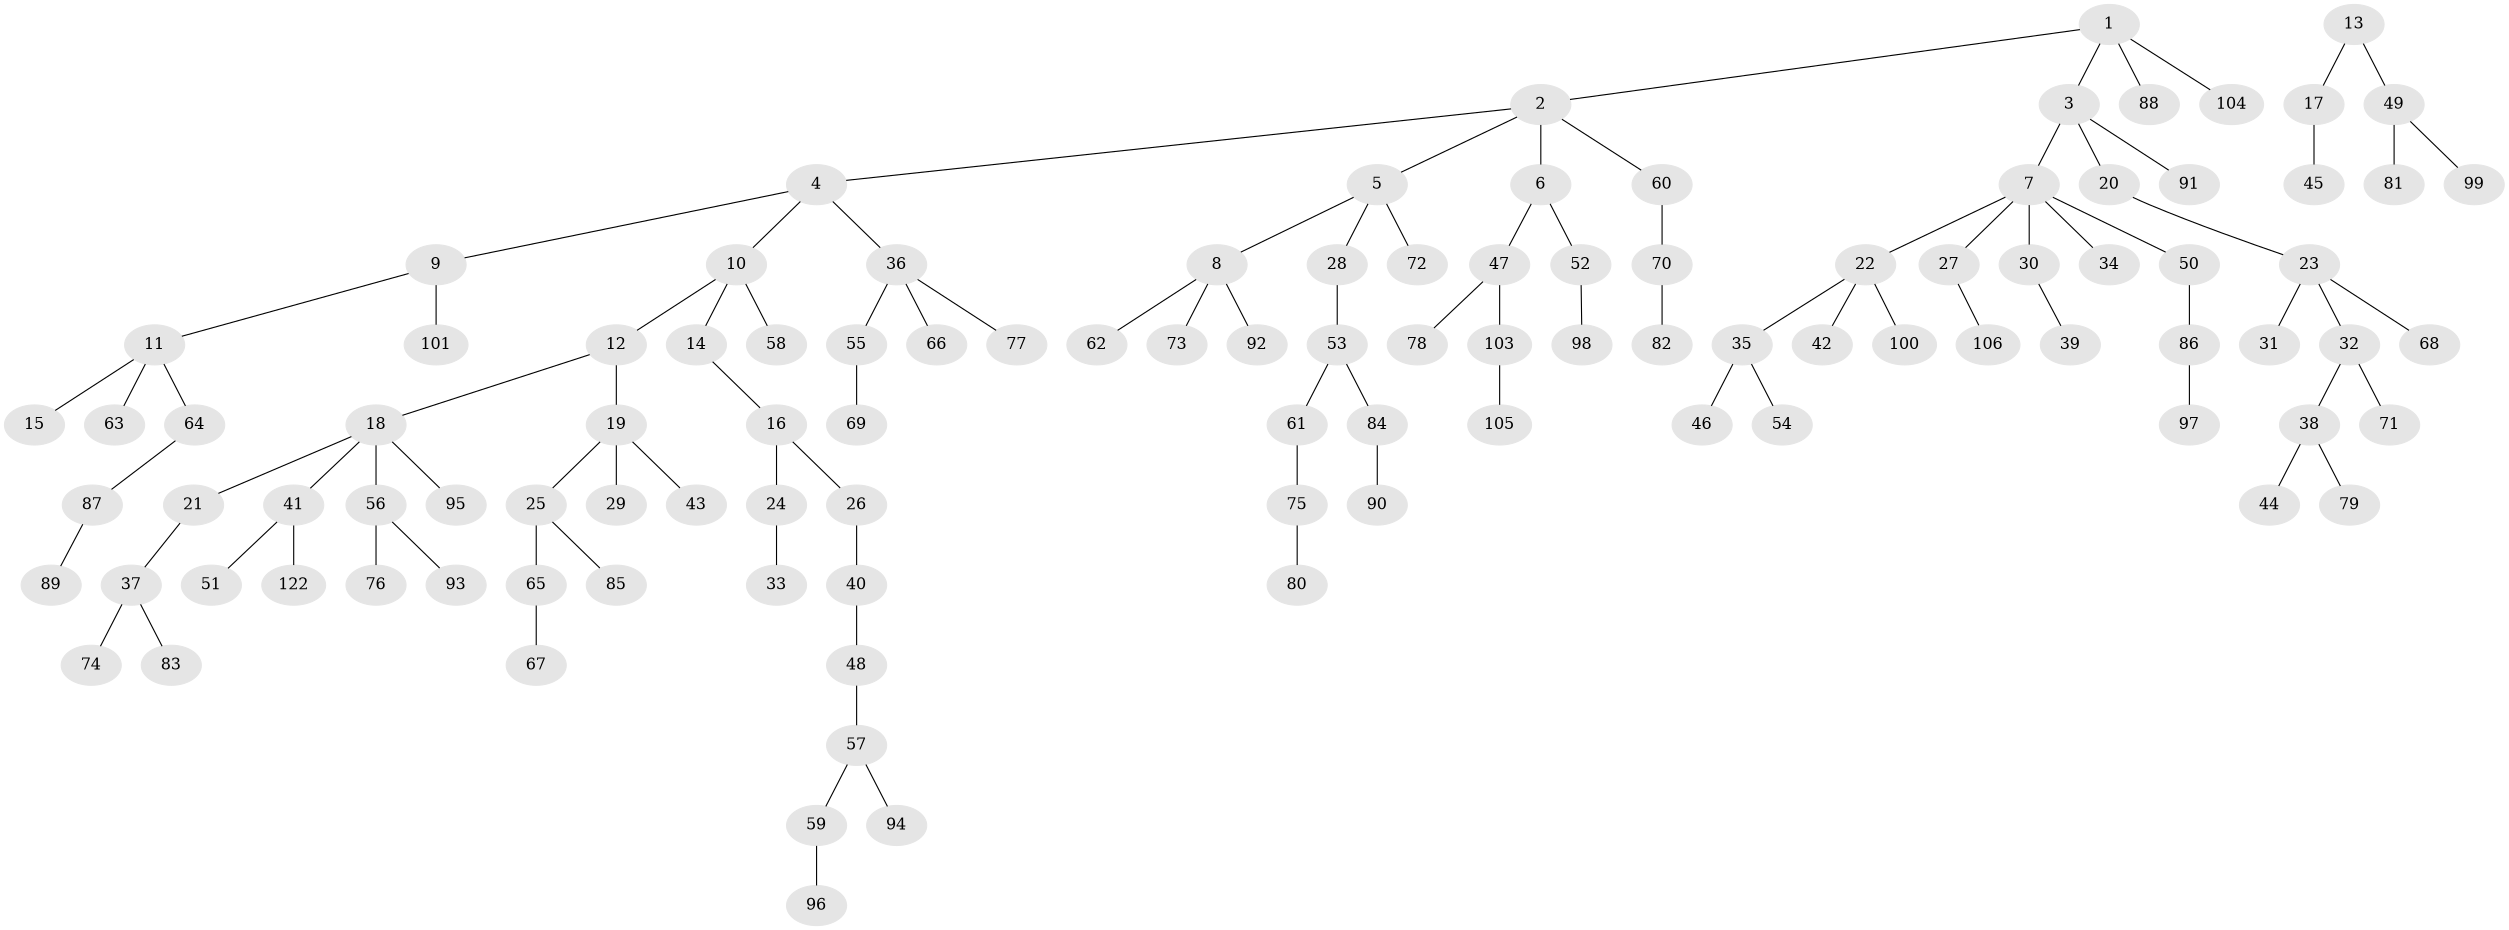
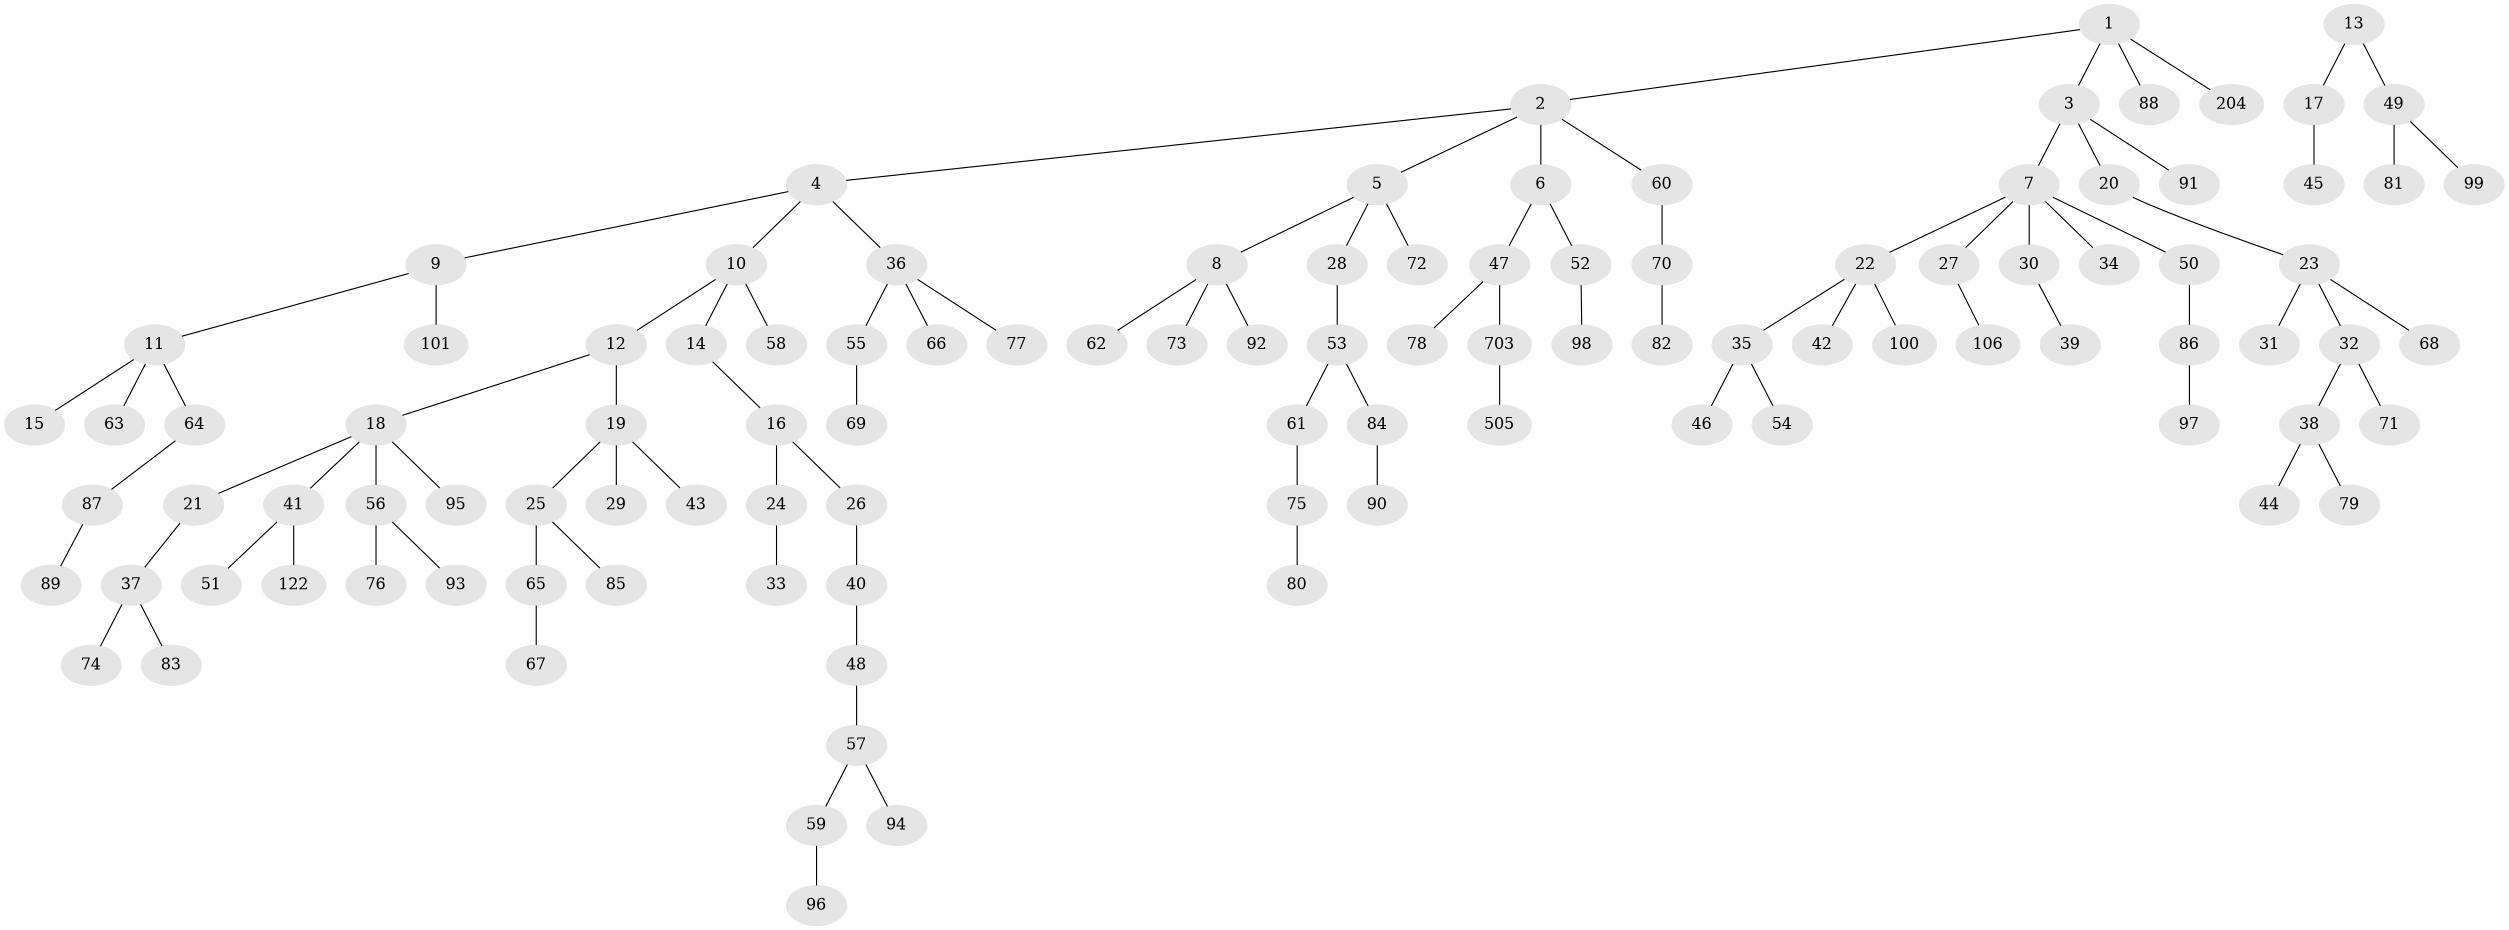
  graph {
    fontname="DejaVu Serif"
    node [color=gray90 fontname="DejaVu Serif" style=filled]
    edge [fontname="DejaVu Serif"]
    1
    2
    3
    88
-   104
+   104 [label=204]
    4
    5
    6
    60
    7
    20
    91
    9
    10
    36
    8
    28
    72
    47
    52
    70
    22
    27
    30
    34
    50
    13
    17
    49
    23
    11
    101
    12
    14
    58
    55
    66
    77
    62
    73
    92
    53
    78
-   103
+   103 [label=703]
    35
    42
    100
    106
    39
    86
    15
    63
    64
    18
    19
    16
    87
    21
    41
    56
    95
    25
    29
    43
    45
    81
    99
    24
    26
    33
    40
    37
    51
    n74 [label=122]
    76
    93
    65
    85
    31
    32
    68
    74
    83
    46
    54
    38
    71
    67
    48
    61
    84
    44
    79
    69
    57
    98
-   105
+   105 [label=505]
    59
    94
    97
    75
    90
    96
    82
    80
    89
    1 -- 2
    1 -- 3
    1 -- 88
    1 -- 104
    2 -- 4
    2 -- 5
    2 -- 6
    2 -- 60
    3 -- 7
    3 -- 20
    3 -- 91
    4 -- 9
    4 -- 10
    4 -- 36
    5 -- 8
    5 -- 28
    5 -- 72
    6 -- 47
    6 -- 52
    60 -- 70
    7 -- 22
    7 -- 27
    7 -- 30
    7 -- 34
    7 -- 50
    20 -- 23
    9 -- 11
    9 -- 101
    10 -- 12
    10 -- 14
    10 -- 58
    36 -- 55
    36 -- 66
    36 -- 77
    8 -- 62
    8 -- 73
    8 -- 92
    28 -- 53
    47 -- 78
    47 -- 103
    52 -- 98
    70 -- 82
    22 -- 35
    22 -- 42
    22 -- 100
    27 -- 106
    30 -- 39
    50 -- 86
    13 -- 17
    13 -- 49
    17 -- 45
    49 -- 81
    49 -- 99
    23 -- 31
    23 -- 32
    23 -- 68
    11 -- 15
    11 -- 63
    11 -- 64
    12 -- 18
    12 -- 19
    14 -- 16
    55 -- 69
    53 -- 61
    53 -- 84
    103 -- 105
    35 -- 46
    35 -- 54
    86 -- 97
    64 -- 87
    18 -- 21
    18 -- 41
    18 -- 56
    18 -- 95
    19 -- 25
    19 -- 29
    19 -- 43
    16 -- 24
    16 -- 26
    87 -- 89
    21 -- 37
    41 -- 51
    41 -- n74
    56 -- 76
    56 -- 93
    25 -- 65
    25 -- 85
    24 -- 33
    26 -- 40
    40 -- 48
    37 -- 74
    37 -- 83
    65 -- 67
    32 -- 38
    32 -- 71
    38 -- 44
    38 -- 79
    48 -- 57
    61 -- 75
    84 -- 90
    57 -- 59
    57 -- 94
    59 -- 96
    75 -- 80
  }
